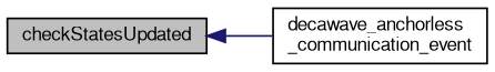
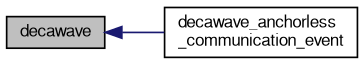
  digraph {
    rankdir=LR
    node [color=black fontname=FreeSans fontsize=10 shape=record style=filled]
-   n1 [fillcolor=grey75 fontcolor=black height=0.2 label=checkStatesUpdated width=0.4]
+   n1 [fillcolor=grey75 fontcolor=black height=0.2 label=decawave width=0.4]
    n2 [fillcolor=white height=0.2 label="decawave_anchorless\l_communication_event" width=0.4]
    n1 -> n2 [color=midnightblue dir=back fontname=FreeSans fontsize=10 labelfontname=FreeSans labelfontsize=10 style=solid]
  }
